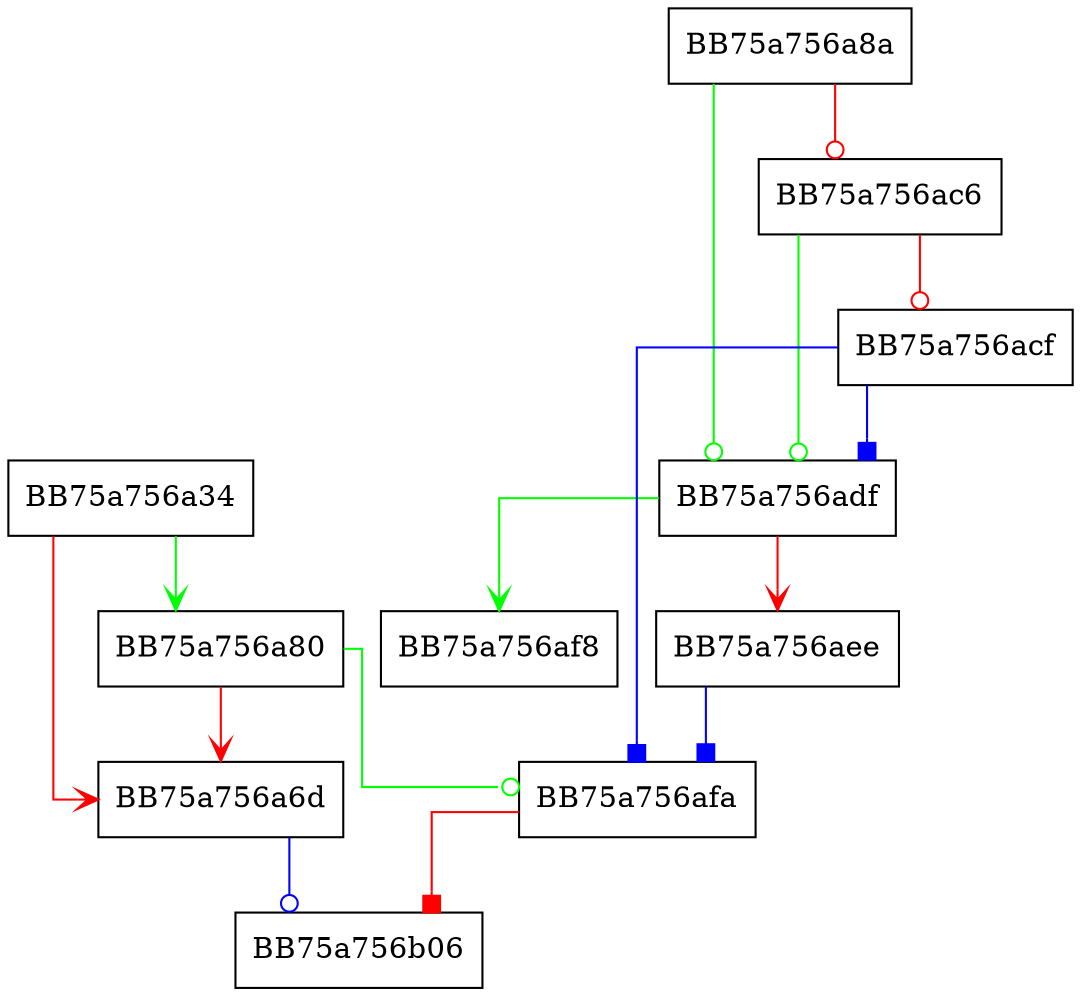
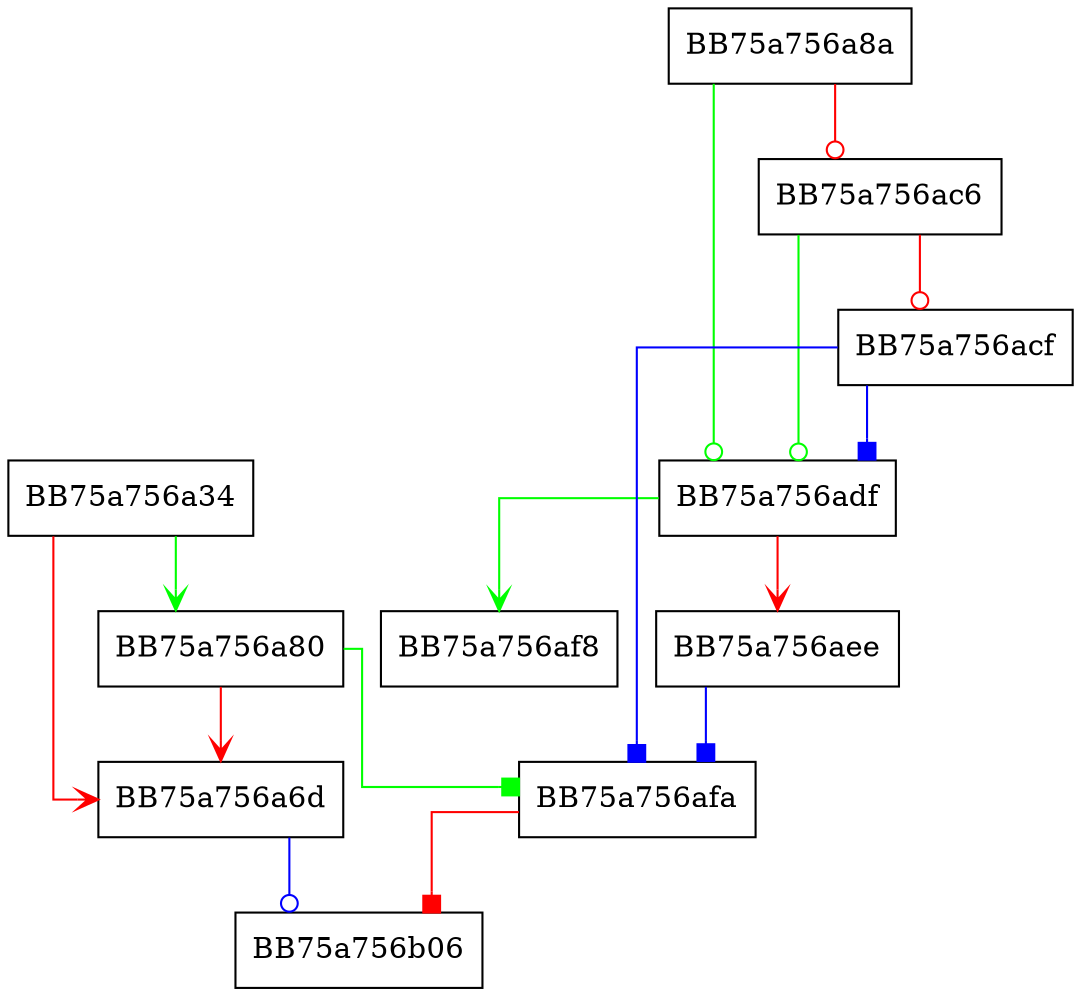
  digraph {
    splines=ortho
    node [shape=box]
    edge [arrowhead=vee color=red]
    BB75a756a34
    BB75a756a80
    BB75a756a6d
    BB75a756afa
    BB75a756b06
    BB75a756a8a
    BB75a756adf
    BB75a756ac6
    BB75a756af8
    BB75a756aee
    BB75a756acf
    BB75a756a34 -> BB75a756a80 [color=green]
    BB75a756a34 -> BB75a756a6d
    BB75a756a80 -> BB75a756a6d
-   BB75a756a80 -> BB75a756afa [arrowhead=odot color=green]
+   BB75a756a80 -> BB75a756afa [arrowhead=box color=green]
    BB75a756a6d -> BB75a756b06 [arrowhead=odot color=blue]
    BB75a756afa -> BB75a756b06 [arrowhead=box]
    BB75a756a8a -> BB75a756adf [arrowhead=odot color=green]
    BB75a756a8a -> BB75a756ac6 [arrowhead=odot]
    BB75a756adf -> BB75a756af8 [color=green]
    BB75a756adf -> BB75a756aee
    BB75a756ac6 -> BB75a756adf [arrowhead=odot color=green]
    BB75a756ac6 -> BB75a756acf [arrowhead=odot]
    BB75a756aee -> BB75a756afa [arrowhead=box color=blue]
    BB75a756acf -> BB75a756afa [arrowhead=box color=blue]
    BB75a756acf -> BB75a756adf [arrowhead=box color=blue]
  }
